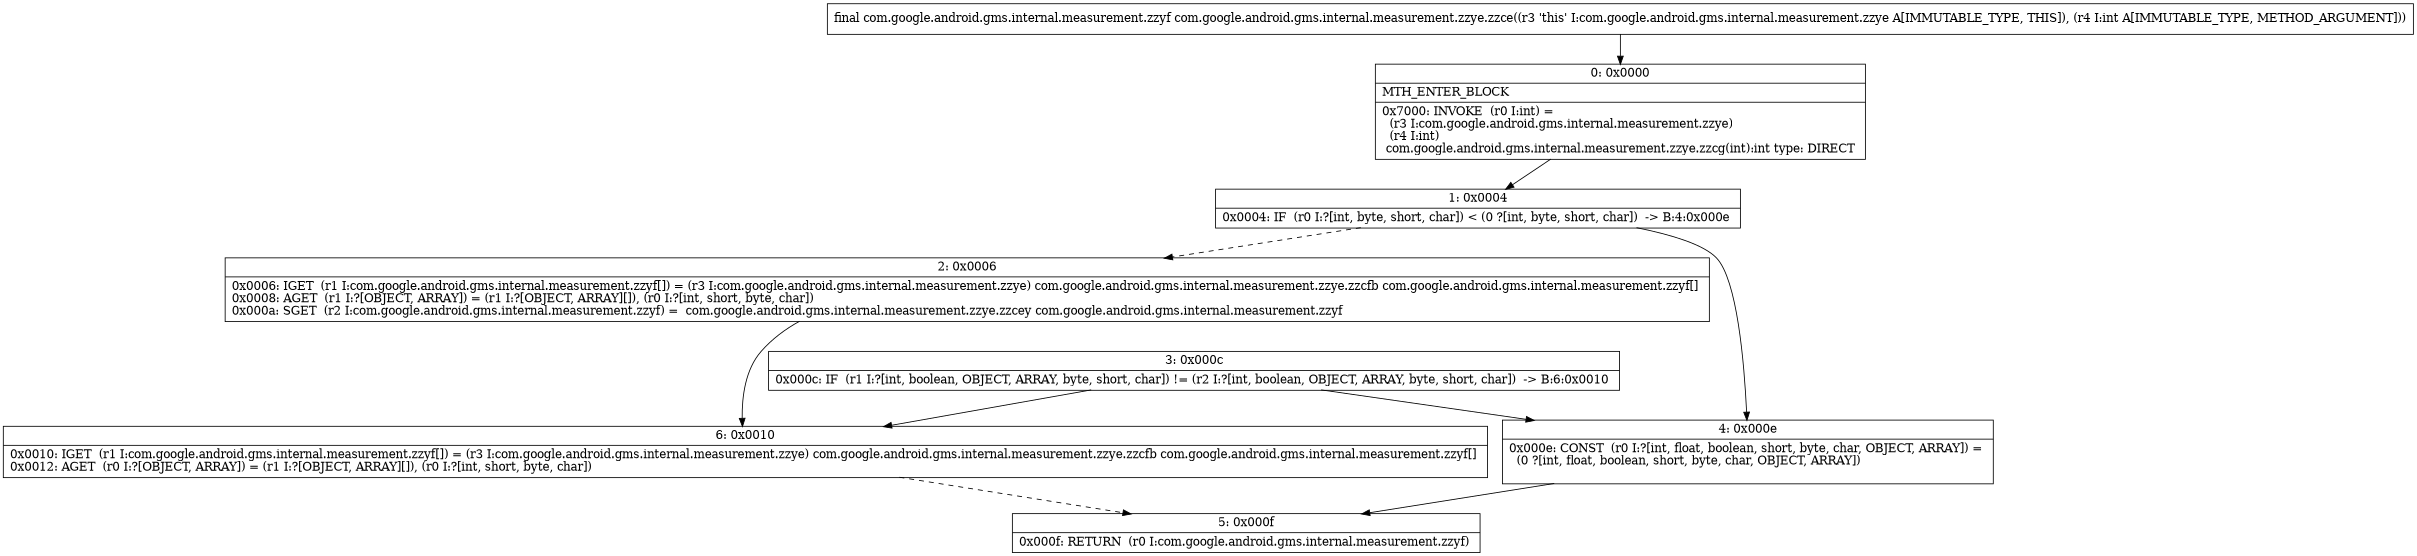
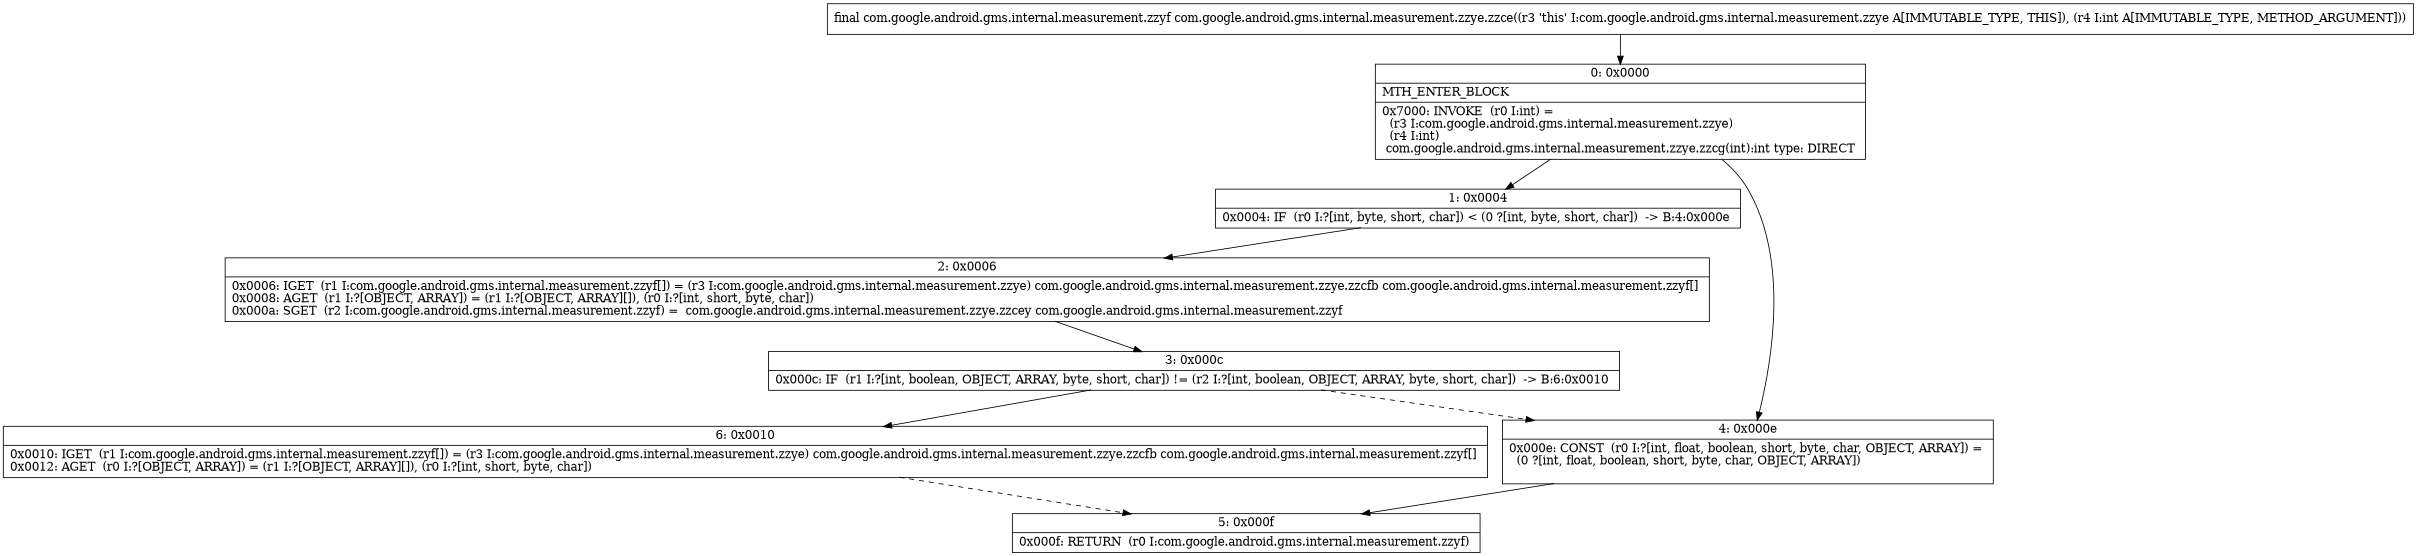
  digraph {
    node [shape=record]
    n1 [label="{0\:\ 0x0000|MTH_ENTER_BLOCK\l|0x7000: INVOKE  (r0 I:int) = \l  (r3 I:com.google.android.gms.internal.measurement.zzye)\l  (r4 I:int)\l com.google.android.gms.internal.measurement.zzye.zzcg(int):int type: DIRECT \l}"]
    n2 [label="{1\:\ 0x0004|0x0004: IF  (r0 I:?[int, byte, short, char]) \< (0 ?[int, byte, short, char])  \-\> B:4:0x000e \l}"]
    n3 [label="{2\:\ 0x0006|0x0006: IGET  (r1 I:com.google.android.gms.internal.measurement.zzyf[]) = (r3 I:com.google.android.gms.internal.measurement.zzye) com.google.android.gms.internal.measurement.zzye.zzcfb com.google.android.gms.internal.measurement.zzyf[] \l0x0008: AGET  (r1 I:?[OBJECT, ARRAY]) = (r1 I:?[OBJECT, ARRAY][]), (r0 I:?[int, short, byte, char]) \l0x000a: SGET  (r2 I:com.google.android.gms.internal.measurement.zzyf) =  com.google.android.gms.internal.measurement.zzye.zzcey com.google.android.gms.internal.measurement.zzyf \l}"]
    n4 [label="{4\:\ 0x000e|0x000e: CONST  (r0 I:?[int, float, boolean, short, byte, char, OBJECT, ARRAY]) = \l  (0 ?[int, float, boolean, short, byte, char, OBJECT, ARRAY])\l \l}"]
    n5 [label="{3\:\ 0x000c|0x000c: IF  (r1 I:?[int, boolean, OBJECT, ARRAY, byte, short, char]) != (r2 I:?[int, boolean, OBJECT, ARRAY, byte, short, char])  \-\> B:6:0x0010 \l}"]
    n6 [label="{5\:\ 0x000f|0x000f: RETURN  (r0 I:com.google.android.gms.internal.measurement.zzyf) \l}"]
    n7 [label="{6\:\ 0x0010|0x0010: IGET  (r1 I:com.google.android.gms.internal.measurement.zzyf[]) = (r3 I:com.google.android.gms.internal.measurement.zzye) com.google.android.gms.internal.measurement.zzye.zzcfb com.google.android.gms.internal.measurement.zzyf[] \l0x0012: AGET  (r0 I:?[OBJECT, ARRAY]) = (r1 I:?[OBJECT, ARRAY][]), (r0 I:?[int, short, byte, char]) \l}"]
    n8 [label="{final com.google.android.gms.internal.measurement.zzyf com.google.android.gms.internal.measurement.zzye.zzce((r3 'this' I:com.google.android.gms.internal.measurement.zzye A[IMMUTABLE_TYPE, THIS]), (r4 I:int A[IMMUTABLE_TYPE, METHOD_ARGUMENT])) }"]
    n1 -> n2
-   n2 -> n3 [style=dashed]
-   n2 -> n4
-   n3 -> n7
+   n2 -> n3 [style=solid]
+   n1 -> n4
+   n3 -> n5
    n4 -> n6
-   n5 -> n4 [style=solid]
+   n5 -> n4 [style=dashed]
    n5 -> n7
    n7 -> n6 [style=dashed]
    n8 -> n1
  }
